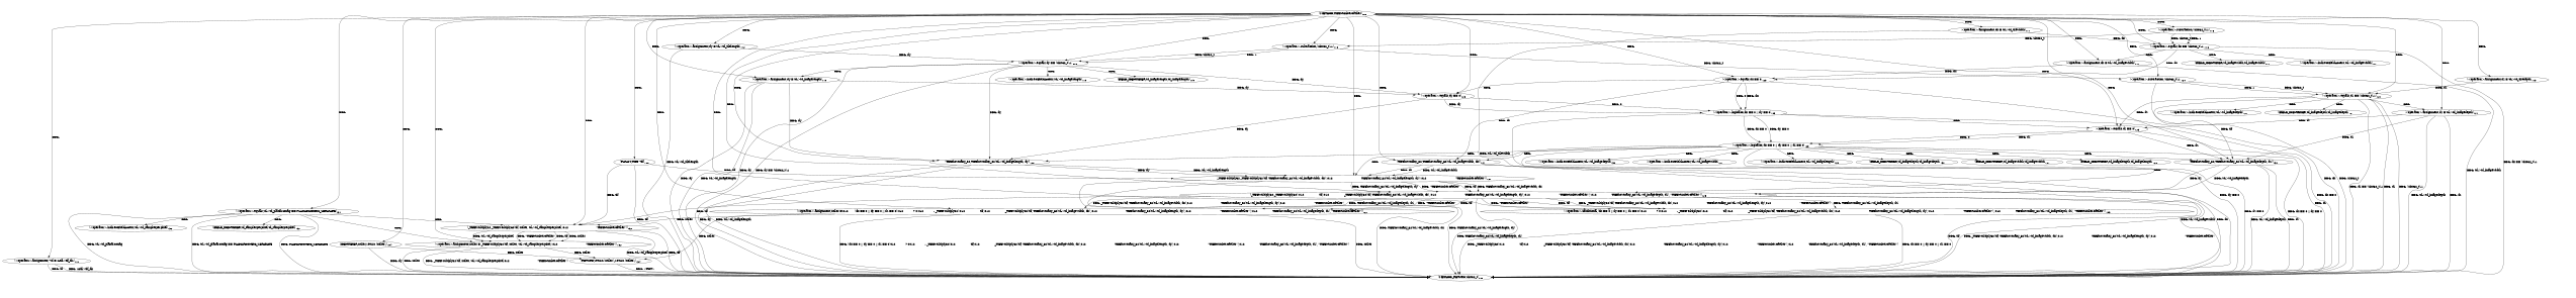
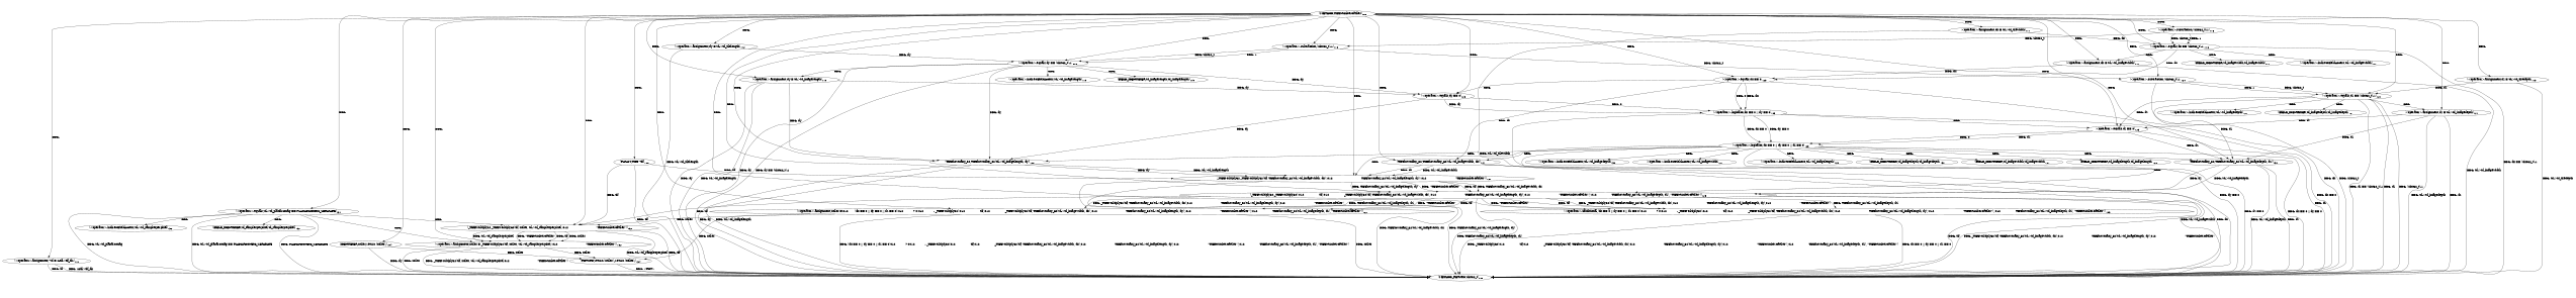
  digraph {
    n1 [label=<(METHOD,TIFFNumberOfTiles)<SUB>108</SUB>>]
    n2 [label=<(PARAM,TIFF *tif)<SUB>108</SUB>>]
    n3 [label=<(&lt;operator&gt;.assignment,*td = &amp;tif-&gt;tif_dir)<SUB>110</SUB>>]
    n4 [label=<(&lt;operator&gt;.assignment,dx = td-&gt;td_tilewidth)<SUB>111</SUB>>]
    n5 [label=<(&lt;operator&gt;.assignment,dy = td-&gt;td_tilelength)<SUB>112</SUB>>]
    n6 [label=<(&lt;operator&gt;.assignment,dz = td-&gt;td_tiledepth)<SUB>113</SUB>>]
    n7 [label=<(&lt;operator&gt;.assignment,ntiles =\012        (dx == 0 || dy == 0 || dz == 0)\012            ? 0\012            : _TIFFMultiply32(\012                  tif,\012                  _TIFFMultiply32(tif, TIFFhowmany_32(td-&gt;td_imagewidth, dx),\012                                  TIFFhowmany_32(td-&gt;td_imagelength, dy),\012                                  &quot;TIFFNumberOfTiles&quot;),\012                  TIFFhowmany_32(td-&gt;td_imagedepth, dz), &quot;TIFFNumberOfTiles&quot;))<SUB>122</SUB>>]
    n8 [label=<(&lt;operator&gt;.equals,dx == (uint32_t)-1)<SUB>116</SUB>>]
    n9 [label=<(&lt;operator&gt;.equals,dy == (uint32_t)-1)<SUB>918</SUB>>]
    n10 [label=<(&lt;operator&gt;.equals,dz == (uint32_t)-1)<SUB>120</SUB>>]
    n11 [label=<(&lt;operator&gt;.equals,td-&gt;td_planarconfig == PLANARCONFIG_SEPARATE)<SUB>131</SUB>>]
    n12 [label=<(IDENTIFIER,ntiles,return (ntiles);)<SUB>134</SUB>>]
    n13 [label=<(&lt;operator&gt;.assignment,dx = td-&gt;td_imagewidth)<SUB>117</SUB>>]
    n14 [label=<(&lt;operator&gt;.assignment,dy = td-&gt;td_imagelength)<SUB>119</SUB>>]
    n15 [label=<(&lt;operator&gt;.assignment,dz = td-&gt;td_imagedepth)<SUB>121</SUB>>]
    n16 [label=<(&lt;operator&gt;.conditional,(dx == 0 || dy == 0 || dz == 0)\012            ? 0\012            : _TIFFMultiply32(\012                  tif,\012                  _TIFFMultiply32(tif, TIFFhowmany_32(td-&gt;td_imagewidth, dx),\012                                  TIFFhowmany_32(td-&gt;td_imagelength, dy),\012                                  &quot;TIFFNumberOfTiles&quot;),\012                  TIFFhowmany_32(td-&gt;td_imagedepth, dz), &quot;TIFFNumberOfTiles&quot;))<SUB>123</SUB>>]
    n17 [label=<(&lt;operator&gt;.assignment,ntiles = _TIFFMultiply32(tif, ntiles, td-&gt;td_samplesperpixel,\012                                 &quot;TIFFNumberOfTiles&quot;))<SUB>132</SUB>>]
    n18 [label=<(&lt;operator&gt;.subtraction,(uint32_t)-1)<SUB>116</SUB>>]
    n19 [label=<(&lt;operator&gt;.subtraction,(uint32_t)-1)<SUB>118</SUB>>]
    n20 [label=<(&lt;operator&gt;.subtraction,(uint32_t)-1)<SUB>120</SUB>>]
    n21 [label=<(_TIFFMultiply32,_TIFFMultiply32(\012                  tif,\012                  _TIFFMultiply32(tif, TIFFhowmany_32(td-&gt;td_imagewidth, dx),\012                                  TIFFhowmany_32(td-&gt;td_imagelength, dy),\012                                  &quot;TIFFNumberOfTiles&quot;),\012                  TIFFhowmany_32(td-&gt;td_imagedepth, dz), &quot;TIFFNumberOfTiles&quot;))<SUB>125</SUB>>]
    n22 [label=<(&lt;operator&gt;.equals,dz == 0)<SUB>123</SUB>>]
    n23 [label=<(_TIFFMultiply32,_TIFFMultiply32(tif, TIFFhowmany_32(td-&gt;td_imagewidth, dx),\012                                  TIFFhowmany_32(td-&gt;td_imagelength, dy),\012                                  &quot;TIFFNumberOfTiles&quot;))<SUB>127</SUB>>]
    n24 [label=<(TIFFhowmany_32,TIFFhowmany_32(td-&gt;td_imagedepth, dz))<SUB>130</SUB>>]
    n25 [label=<(_TIFFMultiply32,_TIFFMultiply32(tif, ntiles, td-&gt;td_samplesperpixel,\012                                 &quot;TIFFNumberOfTiles&quot;))<SUB>132</SUB>>]
    n26 [label=<(&lt;operator&gt;.equals,dx == 0)<SUB>123</SUB>>]
    n27 [label=<(&lt;operator&gt;.equals,dy == 0)<SUB>123</SUB>>]
    n28 [label=<(TIFFhowmany_32,TIFFhowmany_32(td-&gt;td_imagewidth, dx))<SUB>127</SUB>>]
    n29 [label=<(TIFFhowmany_32,TIFFhowmany_32(td-&gt;td_imagelength, dy))<SUB>128</SUB>>]
    n30 [label=<(METHOD_RETURN,uint32_t)<SUB>108</SUB>>]
    n31 [label=<(RETURN,return (ntiles);,return (ntiles);)<SUB>134</SUB>>]
    n32 [label=<(&lt;operator&gt;.indirectFieldAccess,td-&gt;td_imagewidth)<SUB>117</SUB>>]
    n33 [label=<(FIELD_IDENTIFIER,td_imagewidth,td_imagewidth)<SUB>117</SUB>>]
    n34 [label=<(&lt;operator&gt;.indirectFieldAccess,td-&gt;td_imagelength)<SUB>119</SUB>>]
    n35 [label=<(FIELD_IDENTIFIER,td_imagelength,td_imagelength)<SUB>119</SUB>>]
    n36 [label=<(&lt;operator&gt;.indirectFieldAccess,td-&gt;td_imagedepth)<SUB>121</SUB>>]
    n37 [label=<(FIELD_IDENTIFIER,td_imagedepth,td_imagedepth)<SUB>121</SUB>>]
    n38 [label=<(&lt;operator&gt;.indirectFieldAccess,td-&gt;td_samplesperpixel)<SUB>132</SUB>>]
    n39 [label=<(FIELD_IDENTIFIER,td_samplesperpixel,td_samplesperpixel)<SUB>132</SUB>>]
    n40 [label=<(&lt;operator&gt;.logicalOr,dx == 0 || dy == 0 || dz == 0)<SUB>123</SUB>>]
    n41 [label=<(&lt;operator&gt;.logicalOr,dx == 0 || dy == 0)<SUB>123</SUB>>]
    n42 [label=<(&lt;operator&gt;.indirectFieldAccess,td-&gt;td_imagedepth)<SUB>130</SUB>>]
    n43 [label=<(&lt;operator&gt;.indirectFieldAccess,td-&gt;td_imagewidth)<SUB>127</SUB>>]
    n44 [label=<(&lt;operator&gt;.indirectFieldAccess,td-&gt;td_imagelength)<SUB>128</SUB>>]
    n45 [label=<(FIELD_IDENTIFIER,td_imagedepth,td_imagedepth)<SUB>130</SUB>>]
    n46 [label=<(FIELD_IDENTIFIER,td_imagewidth,td_imagewidth)<SUB>127</SUB>>]
    n47 [label=<(FIELD_IDENTIFIER,td_imagelength,td_imagelength)<SUB>128</SUB>>]
    n1 -> n2 [label="DDG: "]
    n1 -> n3 [label="DDG: "]
    n1 -> n4 [label="DDG: "]
    n1 -> n5 [label="DDG: "]
    n1 -> n6 [label="DDG: "]
    n1 -> n7 [label="DDG: "]
    n1 -> n8 [label="DDG: "]
    n1 -> n9 [label="DDG: "]
    n1 -> n10 [label="DDG: "]
    n1 -> n11 [label="DDG: "]
    n1 -> n12 [label="DDG: "]
    n1 -> n13 [label="DDG: "]
    n1 -> n14 [label="DDG: "]
    n1 -> n15 [label="DDG: "]
    n1 -> n16 [label="DDG: "]
    n1 -> n17 [label="DDG: "]
    n1 -> n18 [label="DDG: "]
    n1 -> n19 [label="DDG: "]
    n1 -> n20 [label="DDG: "]
    n1 -> n21 [label="DDG: "]
    n1 -> n22 [label="DDG: "]
    n1 -> n23 [label="DDG: "]
    n1 -> n24 [label="DDG: "]
    n1 -> n25 [label="DDG: "]
    n1 -> n26 [label="DDG: "]
    n1 -> n27 [label="DDG: "]
    n1 -> n28 [label="DDG: "]
    n1 -> n29 [label="DDG: "]
    n2 -> n23 [label="DDG: tif"]
    n2 -> n25 [label="DDG: tif"]
    n2 -> n30 [label="DDG: tif"]
    n3 -> n30 [label="DDG: td"]
    n3 -> n30 [label="DDG: &amp;tif-&gt;tif_dir"]
    n4 -> n8 [label="DDG: dx"]
    n4 -> n30 [label="DDG: td-&gt;td_tilewidth"]
    n5 -> n9 [label="DDG: dy"]
    n5 -> n30 [label="DDG: td-&gt;td_tilelength"]
    n6 -> n10 [label="DDG: dz"]
+   n6 -> n30 [label="DDG: td-&gt;td_tiledepth"]
    n7 -> n25 [label="DDG: ntiles"]
    n7 -> n30 [label="DDG: ntiles"]
    n7 -> n30 [label="DDG: (dx == 0 || dy == 0 || dz == 0)\012            ? 0\012            : _TIFFMultiply32(\012                  tif,\012                  _TIFFMultiply32(tif, TIFFhowmany_32(td-&gt;td_imagewidth, dx),\012                                  TIFFhowmany_32(td-&gt;td_imagelength, dy),\012                                  &quot;TIFFNumberOfTiles&quot;),\012                  TIFFhowmany_32(td-&gt;td_imagedepth, dz), &quot;TIFFNumberOfTiles&quot;)"]
    n7 -> n31 [label="DDG: ntiles"]
    n8 -> n13 [label="CDG: "]
    n8 -> n26 [label="DDG: dx"]
    n8 -> n30 [label="DDG: dx == (uint32_t)-1"]
    n8 -> n32 [label="CDG: "]
    n8 -> n33 [label="CDG: "]
    n9 -> n14 [label="CDG: "]
    n9 -> n27 [label="DDG: dy"]
    n9 -> n29 [label="DDG: dy"]
    n9 -> n30 [label="DDG: dy"]
    n9 -> n30 [label="DDG: dy == (uint32_t)-1"]
    n9 -> n34 [label="CDG: "]
    n9 -> n35 [label="CDG: "]
    n10 -> n15 [label="CDG: "]
    n10 -> n22 [label="DDG: dz"]
-   n10 -> n24 [label="DDG: tif"]
+   n10 -> n24 [label="DDG: dz"]
    n10 -> n30 [label="DDG: dz"]
    n10 -> n30 [label="DDG: (uint32_t)-1"]
    n10 -> n30 [label="DDG: dz == (uint32_t)-1"]
    n10 -> n36 [label="CDG: "]
    n10 -> n37 [label="CDG: "]
    n11 -> n17 [label="CDG: "]
    n11 -> n25 [label="CDG: "]
    n11 -> n30 [label="DDG: td-&gt;td_planarconfig"]
    n11 -> n30 [label="DDG: td-&gt;td_planarconfig == PLANARCONFIG_SEPARATE"]
    n11 -> n30 [label="DDG: PLANARCONFIG_SEPARATE"]
    n11 -> n38 [label="CDG: "]
    n11 -> n39 [label="CDG: "]
    n12 -> n30 [label="DDG: dy"]
    n12 -> n31 [label="DDG: ntiles"]
    n13 -> n26 [label="DDG: dx"]
    n13 -> n30 [label="DDG: td-&gt;td_imagewidth"]
    n14 -> n27 [label="DDG: dy"]
    n14 -> n29 [label="DDG: dy"]
    n14 -> n30 [label="DDG: dy"]
    n14 -> n30 [label="DDG: td-&gt;td_imagelength"]
    n15 -> n22 [label="CDG: dz"]
    n15 -> n24 [label="DDG: dz"]
    n15 -> n30 [label="DDG: dz"]
    n15 -> n30 [label="DDG: td-&gt;td_imagedepth"]
    n16 -> n30 [label="DDG: dx == 0 || dy == 0 || dz == 0"]
    n16 -> n30 [label="DDG: _TIFFMultiply32(\012                  tif,\012                  _TIFFMultiply32(tif, TIFFhowmany_32(td-&gt;td_imagewidth, dx),\012                                  TIFFhowmany_32(td-&gt;td_imagelength, dy),\012                                  &quot;TIFFNumberOfTiles&quot;),\012                  TIFFhowmany_32(td-&gt;td_imagedepth, dz), &quot;TIFFNumberOfTiles&quot;)"]
    n17 -> n30 [label="DDG: ntiles"]
    n17 -> n30 [label="DDG: _TIFFMultiply32(tif, ntiles, td-&gt;td_samplesperpixel,\012                                 &quot;TIFFNumberOfTiles&quot;)"]
    n17 -> n31 [label="DDG: ntiles"]
    n18 -> n8 [label="DDG: uint32_t"]
    n18 -> n8 [label="DDG: 1"]
    n18 -> n19 [label="DDG: uint32_t"]
    n19 -> n9 [label="DDG: uint32_t"]
    n19 -> n9 [label="DDG: 1"]
    n19 -> n20 [label="DDG: uint32_t"]
    n20 -> n10 [label="DDG: uint32_t"]
    n20 -> n10 [label="DDG: 1"]
    n20 -> n30 [label="DDG: uint32_t"]
    n21 -> n7 [label="DDG: tif"]
    n21 -> n7 [label="DDG: _TIFFMultiply32(tif, TIFFhowmany_32(td-&gt;td_imagewidth, dx),\012                                  TIFFhowmany_32(td-&gt;td_imagelength, dy),\012                                  &quot;TIFFNumberOfTiles&quot;)"]
    n21 -> n7 [label="DDG: TIFFhowmany_32(td-&gt;td_imagedepth, dz)"]
    n21 -> n7 [label="DDG: &quot;TIFFNumberOfTiles&quot;"]
    n21 -> n16 [label="DDG: tif"]
    n21 -> n16 [label="DDG: _TIFFMultiply32(tif, TIFFhowmany_32(td-&gt;td_imagewidth, dx),\012                                  TIFFhowmany_32(td-&gt;td_imagelength, dy),\012                                  &quot;TIFFNumberOfTiles&quot;)"]
    n21 -> n16 [label="DDG: TIFFhowmany_32(td-&gt;td_imagedepth, dz)"]
    n21 -> n16 [label="DDG: &quot;TIFFNumberOfTiles&quot;"]
    n21 -> n25 [label="DDG: tif"]
    n21 -> n30 [label="DDG: tif"]
    n21 -> n30 [label="DDG: _TIFFMultiply32(tif, TIFFhowmany_32(td-&gt;td_imagewidth, dx),\012                                  TIFFhowmany_32(td-&gt;td_imagelength, dy),\012                                  &quot;TIFFNumberOfTiles&quot;)"]
    n21 -> n30 [label="DDG: TIFFhowmany_32(td-&gt;td_imagedepth, dz)"]
    n22 -> n24 [label="DDG: dz"]
    n22 -> n30 [label="DDG: dz"]
    n22 -> n40 [label="DDG: dz"]
    n22 -> n40 [label="DDG: 0"]
    n23 -> n21 [label="DDG: tif"]
    n23 -> n21 [label="DDG: TIFFhowmany_32(td-&gt;td_imagewidth, dx)"]
    n23 -> n21 [label="DDG: TIFFhowmany_32(td-&gt;td_imagelength, dy)"]
    n23 -> n21 [label="DDG: &quot;TIFFNumberOfTiles&quot;"]
    n23 -> n30 [label="DDG: TIFFhowmany_32(td-&gt;td_imagewidth, dx)"]
    n23 -> n30 [label="DDG: TIFFhowmany_32(td-&gt;td_imagelength, dy)"]
    n24 -> n21 [label="DDG: td-&gt;td_imagedepth"]
    n24 -> n21 [label="DDG: dz"]
    n24 -> n30 [label="DDG: td-&gt;td_imagedepth"]
    n24 -> n30 [label="DDG: dz"]
    n25 -> n17 [label="DDG: tif"]
    n25 -> n17 [label="DDG: ntiles"]
    n25 -> n17 [label="DDG: td-&gt;td_samplesperpixel"]
    n25 -> n17 [label="DDG: &quot;TIFFNumberOfTiles&quot;"]
    n25 -> n30 [label="DDG: tif"]
    n25 -> n30 [label="DDG: td-&gt;td_samplesperpixel"]
    n26 -> n27 [label="CDG: "]
    n26 -> n28 [label="DDG: dx"]
    n26 -> n30 [label="DDG: dx"]
    n26 -> n41 [label="DDG: dx"]
    n26 -> n41 [label="DDG: 0"]
    n27 -> n29 [label="DDG: dy"]
    n27 -> n41 [label="DDG: dy"]
    n27 -> n41 [label="DDG: 0"]
    n28 -> n23 [label="DDG: td-&gt;td_imagewidth"]
    n28 -> n23 [label="DDG: dx"]
    n28 -> n30 [label="DDG: td-&gt;td_imagewidth"]
    n28 -> n30 [label="DDG: dx"]
    n29 -> n23 [label="DDG: td-&gt;td_imagelength"]
    n29 -> n23 [label="DDG: dy"]
    n29 -> n30 [label="DDG: td-&gt;td_imagelength"]
    n29 -> n30 [label="DDG: dy"]
    n31 -> n30 [label="DDG: &lt;RET&gt;"]
    n40 -> n21 [label="CDG: "]
    n40 -> n23 [label="CDG: "]
    n40 -> n24 [label="CDG: "]
    n40 -> n28 [label="CDG: "]
    n40 -> n29 [label="CDG: "]
    n40 -> n30 [label="DDG: dx == 0 || dy == 0"]
    n40 -> n30 [label="DDG: dz == 0"]
    n40 -> n42 [label="CDG: "]
    n40 -> n43 [label="CDG: "]
    n40 -> n44 [label="CDG: "]
    n40 -> n45 [label="CDG: "]
    n40 -> n46 [label="CDG: "]
    n40 -> n47 [label="CDG: "]
    n41 -> n22 [label="CDG: "]
    n41 -> n30 [label="DDG: dx == 0"]
    n41 -> n30 [label="DDG: dy == 0"]
    n41 -> n40 [label="DDG: dx == 0"]
    n41 -> n40 [label="DDG: dy == 0"]
  }
